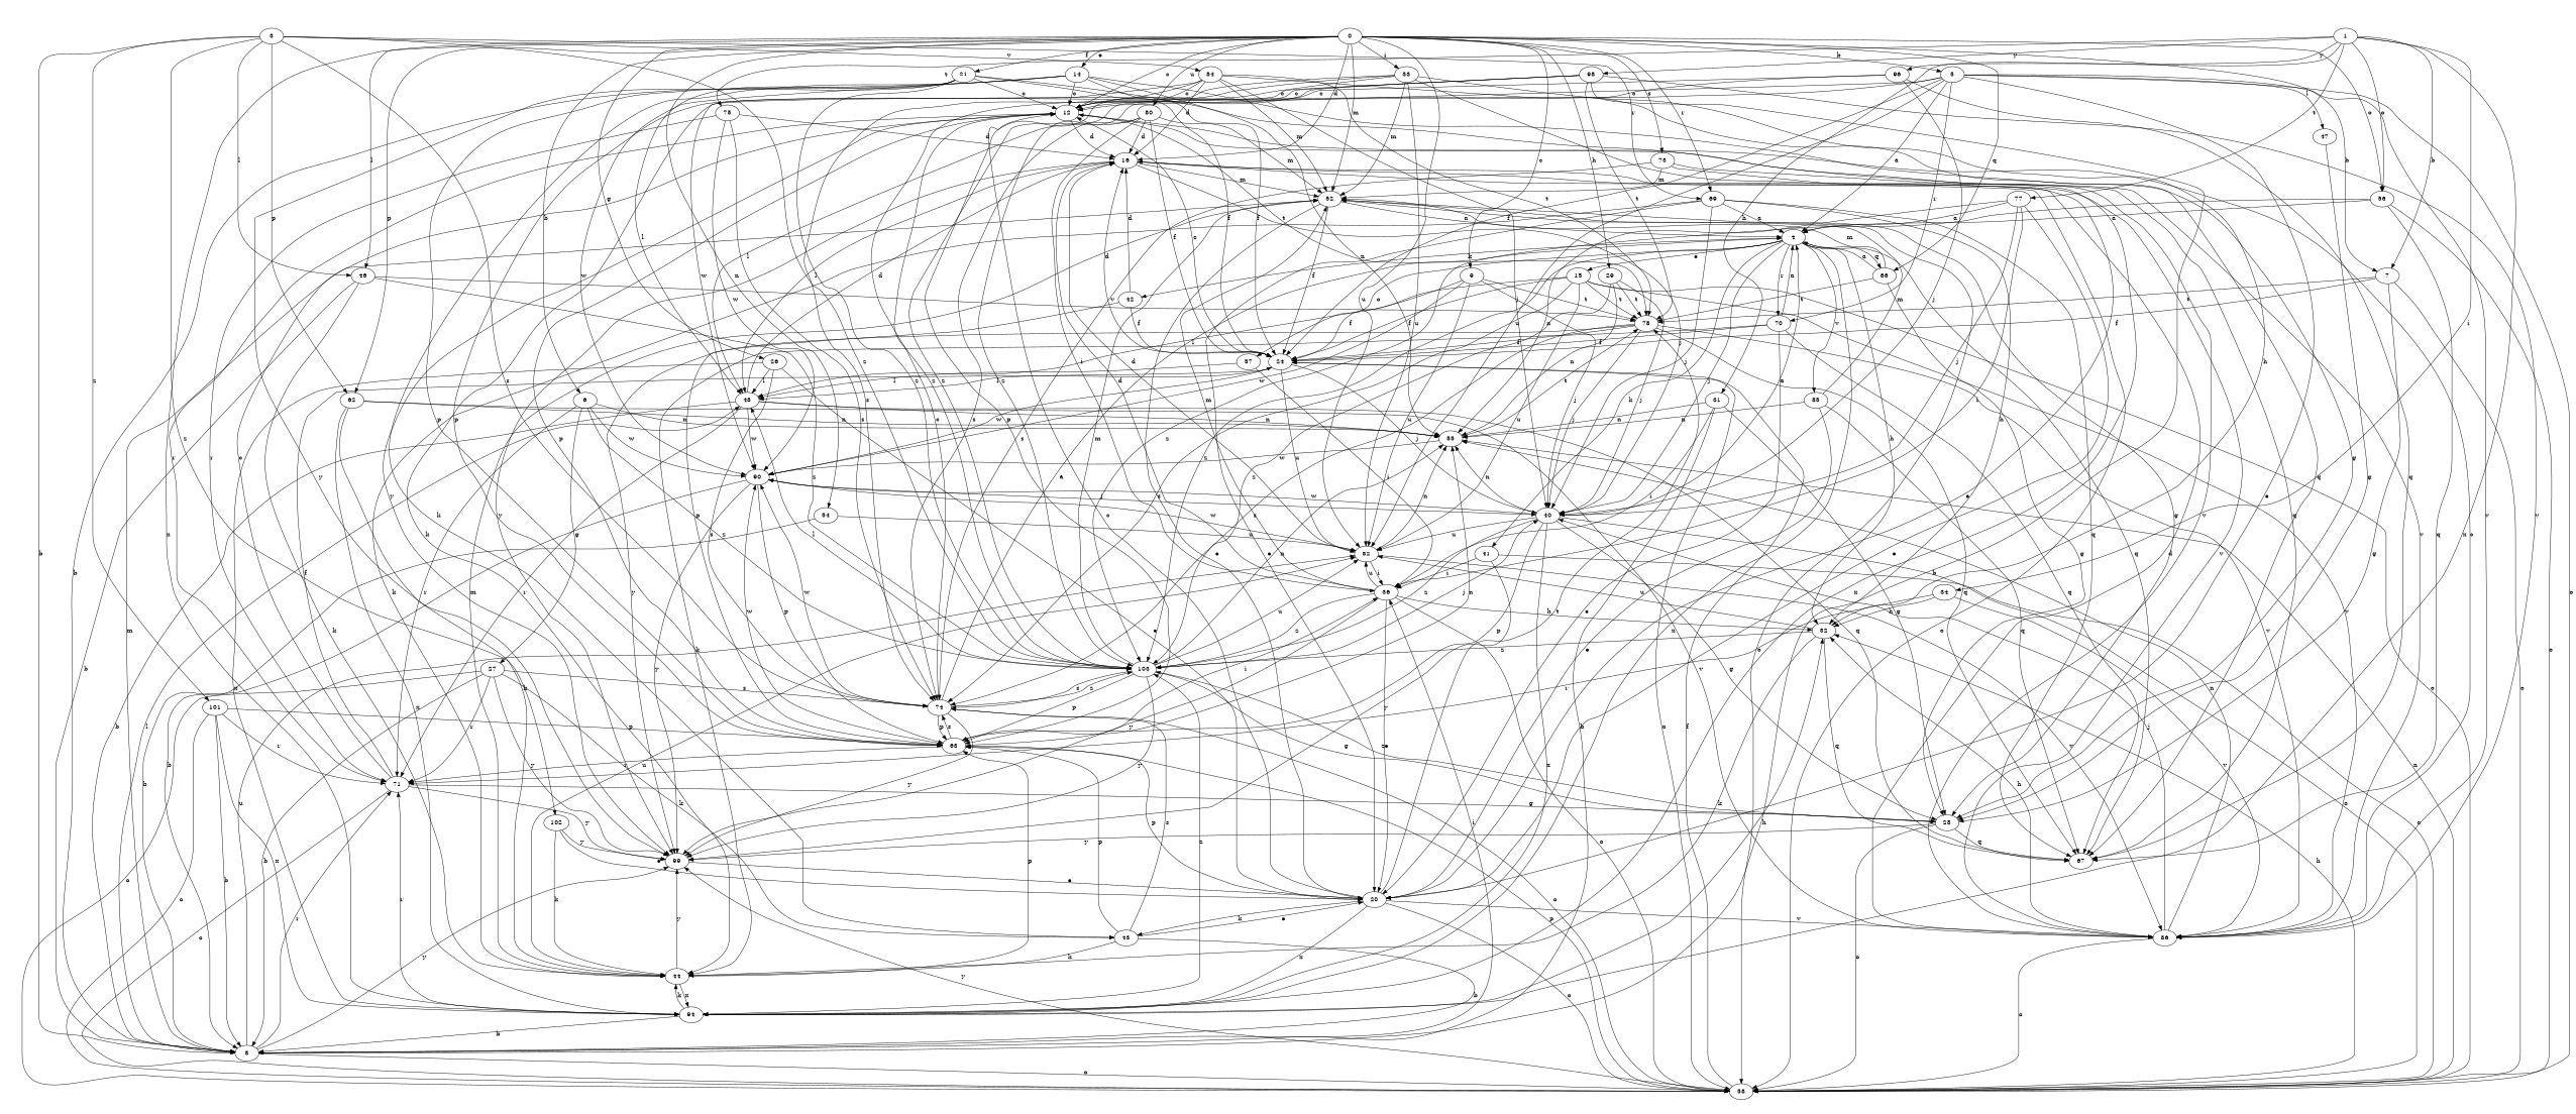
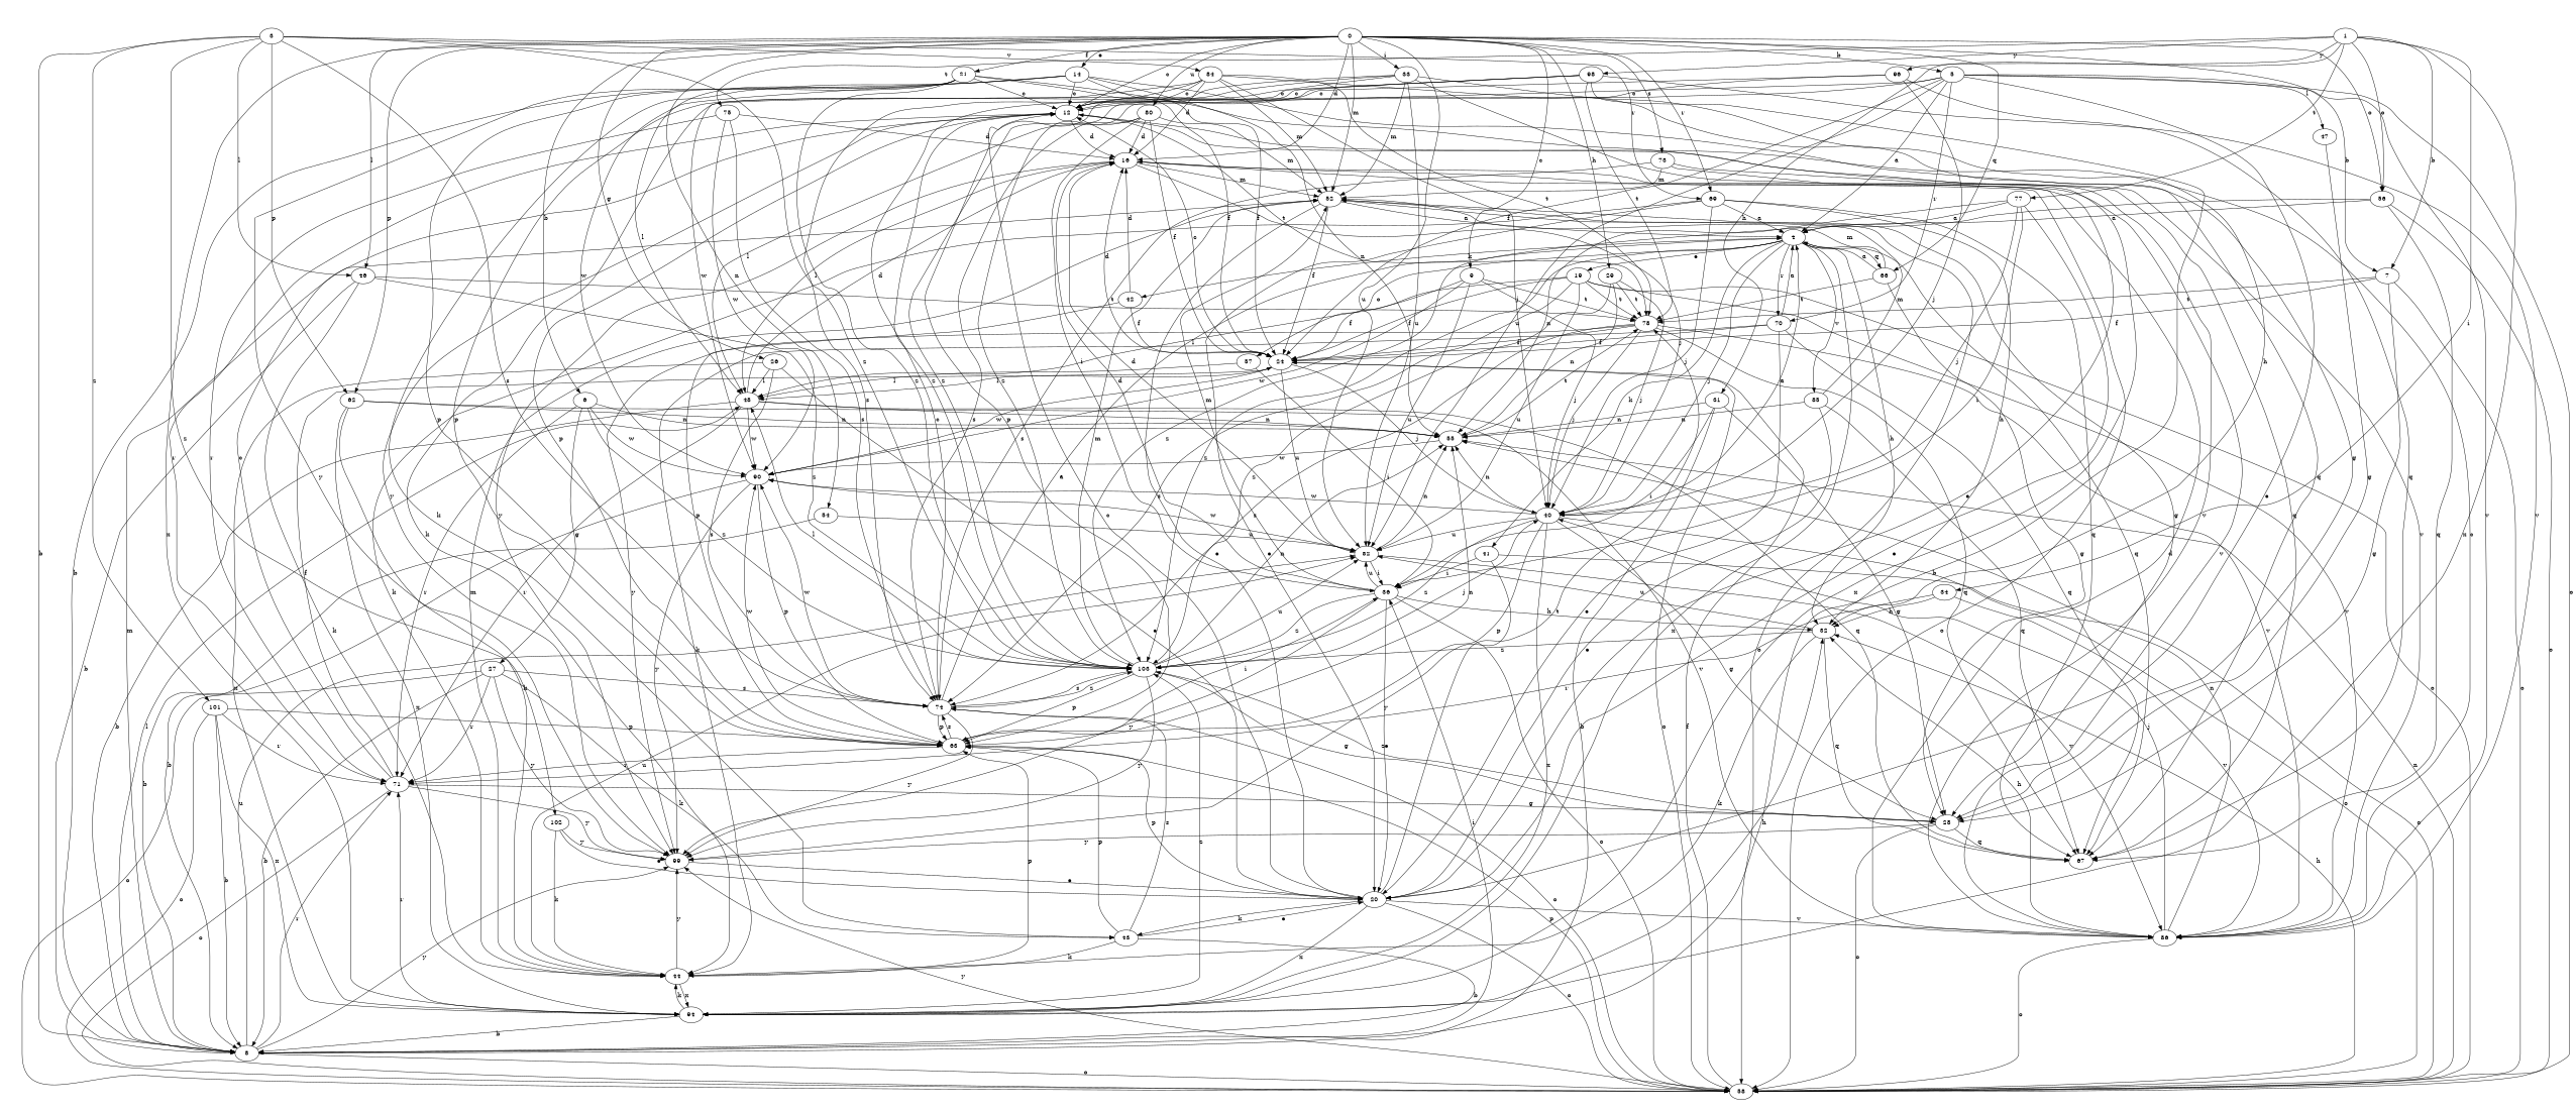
  strict digraph {
    0
    5
    6
    7
    9
    12
    16
    n8 [label=14]
    21
    26
    29
    33
    46
    52
    54
    56
    62
    66
    69
    73
    80
    82
    94
    103
    4
    70
    20
    24
    47
    58
    86
    27
    55
    71
    90
    28
    78
    40
    99
    63
    48
    8
    43
    74
    32
    44
    67
    36
    1
    31
    34
    75
    77
    96
    98
    3
    84
    101
    102
-   19 [label=15]
+   19
    41
    42
    57
    85
    0 -> 5 [label=b]
    0 -> 6 [label=b]
    0 -> 7 [label=b]
    0 -> 9 [label=c]
    0 -> 12 [label=c]
    0 -> 16 [label=d]
    0 -> n8 [label=e]
    0 -> 21 [label=f]
    0 -> 26 [label=g]
    0 -> 29 [label=h]
    0 -> 33 [label=i]
    0 -> 46 [label=l]
    0 -> 52 [label=m]
    0 -> 54 [label=n]
    0 -> 56 [label=o]
    0 -> 62 [label=p]
    0 -> 66 [label=q]
    0 -> 69 [label=r]
    0 -> 73 [label=s]
    0 -> 80 [label=u]
    0 -> 82 [label=u]
    0 -> 94 [label=x]
    5 -> 12 [label=c]
    5 -> 82 [label=u]
    5 -> 103 [label=z]
    5 -> 4 [label=a]
    5 -> 70 [label=r]
    5 -> 20 [label=e]
    5 -> 24 [label=f]
    5 -> 47 [label=l]
    5 -> 58 [label=o]
    5 -> 86 [label=v]
    6 -> 103 [label=z]
    6 -> 27 [label=g]
    6 -> 55 [label=n]
    6 -> 71 [label=r]
    6 -> 90 [label=w]
    7 -> 24 [label=f]
    7 -> 58 [label=o]
    7 -> 28 [label=g]
    7 -> 78 [label=t]
    9 -> 82 [label=u]
    9 -> 24 [label=f]
    9 -> 90 [label=w]
    9 -> 78 [label=t]
    9 -> 40 [label=j]
    12 -> 16 [label=d]
    12 -> 86 [label=v]
    12 -> 71 [label=r]
    12 -> 78 [label=t]
    12 -> 99 [label=y]
    12 -> 63 [label=p]
    16 -> 52 [label=m]
    16 -> 58 [label=o]
    16 -> 86 [label=v]
    16 -> 40 [label=j]
    16 -> 99 [label=y]
    16 -> 48 [label=l]
    n8 -> 12 [label=c]
    n8 -> 24 [label=f]
    n8 -> 55 [label=n]
    n8 -> 90 [label=w]
    n8 -> 28 [label=g]
    n8 -> 8 [label=b]
    n8 -> 43 [label=k]
    21 -> 12 [label=c]
    21 -> 103 [label=z]
    21 -> 24 [label=f]
    21 -> 86 [label=v]
    21 -> 99 [label=y]
    21 -> 63 [label=p]
    21 -> 48 [label=l]
    26 -> 94 [label=x]
    26 -> 20 [label=e]
    26 -> 48 [label=l]
    26 -> 74 [label=s]
    29 -> 103 [label=z]
    29 -> 55 [label=n]
    29 -> 78 [label=t]
    29 -> 40 [label=j]
    33 -> 12 [label=c]
    33 -> 52 [label=m]
    33 -> 82 [label=u]
    33 -> 103 [label=z]
    33 -> 20 [label=e]
    33 -> 74 [label=s]
    33 -> 32 [label=h]
    46 -> 103 [label=z]
-   46 -> 78 [label=v]
+   46 -> 78 [label=t]
    46 -> 8 [label=b]
    46 -> 44 [label=k]
    52 -> 4 [label=a]
    52 -> 20 [label=e]
    52 -> 24 [label=f]
    52 -> 58 [label=o]
    52 -> 28 [label=g]
    54 -> 82 [label=u]
    54 -> 8 [label=b]
    56 -> 103 [label=z]
    56 -> 4 [label=a]
    56 -> 58 [label=o]
    56 -> 67 [label=q]
    62 -> 94 [label=x]
    62 -> 86 [label=v]
    62 -> 55 [label=n]
    62 -> 44 [label=k]
    66 -> 52 [label=m]
    66 -> 4 [label=a]
    66 -> 28 [label=g]
    66 -> 78 [label=t]
    69 -> 4 [label=a]
    69 -> 20 [label=e]
    69 -> 40 [label=j]
    69 -> 32 [label=h]
    69 -> 44 [label=k]
    69 -> 67 [label=q]
    73 -> 52 [label=m]
    73 -> 94 [label=x]
    73 -> 74 [label=s]
    73 -> 67 [label=q]
    80 -> 16 [label=d]
    80 -> 52 [label=m]
    80 -> 24 [label=f]
    80 -> 48 [label=l]
    80 -> 74 [label=s]
    80 -> 36 [label=i]
    82 -> 16 [label=d]
    82 -> 86 [label=v]
    82 -> 55 [label=n]
    82 -> 90 [label=w]
    82 -> 36 [label=i]
    94 -> 103 [label=z]
    94 -> 71 [label=r]
    94 -> 8 [label=b]
    94 -> 32 [label=h]
    94 -> 44 [label=k]
    103 -> 52 [label=m]
    103 -> 82 [label=u]
    103 -> 55 [label=n]
    103 -> 28 [label=g]
    103 -> 40 [label=j]
    103 -> 99 [label=y]
    103 -> 63 [label=p]
    103 -> 48 [label=l]
    103 -> 74 [label=s]
    4 -> 66 [label=q]
    4 -> 94 [label=x]
    4 -> 103 [label=z]
    4 -> 70 [label=r]
    4 -> 40 [label=j]
    4 -> 32 [label=h]
    4 -> 67 [label=q]
    4 -> 19 [label=e]
    4 -> 41 [label=k]
    4 -> 42 [label=k]
    4 -> 57 [label=o]
    4 -> 85 [label=v]
    70 -> 4 [label=a]
    70 -> 20 [label=e]
    70 -> 24 [label=f]
    70 -> 44 [label=k]
    70 -> 67 [label=q]
    20 -> 12 [label=c]
    20 -> 94 [label=x]
    20 -> 58 [label=o]
    20 -> 86 [label=v]
    20 -> 78 [label=t]
    20 -> 63 [label=p]
    20 -> 43 [label=k]
    24 -> 12 [label=c]
    24 -> 16 [label=d]
    24 -> 82 [label=u]
    24 -> 58 [label=o]
    24 -> 90 [label=w]
    24 -> 40 [label=j]
    24 -> 48 [label=l]
    47 -> 28 [label=g]
    58 -> 24 [label=f]
    58 -> 55 [label=n]
    58 -> 99 [label=y]
    58 -> 63 [label=p]
    58 -> 32 [label=h]
    86 -> 12 [label=c]
    86 -> 16 [label=d]
    86 -> 58 [label=o]
    86 -> 55 [label=n]
    86 -> 40 [label=j]
    86 -> 32 [label=h]
    27 -> 58 [label=o]
    27 -> 71 [label=r]
    27 -> 99 [label=y]
    27 -> 8 [label=b]
    27 -> 43 [label=k]
    27 -> 74 [label=s]
    55 -> 90 [label=w]
    55 -> 78 [label=t]
    71 -> 12 [label=c]
    71 -> 24 [label=f]
    71 -> 58 [label=o]
    71 -> 28 [label=g]
    71 -> 99 [label=y]
-   90 -> 40 [label=j]
    90 -> 99 [label=y]
    90 -> 63 [label=p]
    90 -> 8 [label=b]
    28 -> 103 [label=z]
    28 -> 58 [label=o]
    28 -> 99 [label=y]
    28 -> 67 [label=q]
    78 -> 24 [label=f]
    78 -> 86 [label=v]
    78 -> 40 [label=j]
    78 -> 99 [label=y]
    78 -> 74 [label=s]
    78 -> 67 [label=q]
    40 -> 82 [label=u]
    40 -> 94 [label=x]
    40 -> 103 [label=z]
    40 -> 4 [label=a]
    40 -> 58 [label=o]
    40 -> 55 [label=n]
    40 -> 90 [label=w]
    40 -> 28 [label=g]
    40 -> 63 [label=p]
    99 -> 20 [label=e]
    63 -> 55 [label=n]
    63 -> 71 [label=r]
    63 -> 90 [label=w]
    63 -> 74 [label=s]
    63 -> 36 [label=i]
    48 -> 16 [label=d]
    48 -> 55 [label=n]
    48 -> 71 [label=r]
    48 -> 90 [label=w]
    48 -> 8 [label=b]
    48 -> 67 [label=q]
    8 -> 52 [label=m]
    8 -> 82 [label=u]
    8 -> 58 [label=o]
    8 -> 71 [label=r]
    8 -> 99 [label=y]
    8 -> 48 [label=l]
    8 -> 36 [label=i]
    43 -> 20 [label=e]
    43 -> 63 [label=p]
    43 -> 8 [label=b]
    43 -> 74 [label=s]
    43 -> 44 [label=k]
    74 -> 12 [label=c]
    74 -> 103 [label=z]
    74 -> 4 [label=a]
    74 -> 58 [label=o]
    74 -> 90 [label=w]
    74 -> 99 [label=y]
    74 -> 63 [label=p]
    32 -> 82 [label=u]
    32 -> 103 [label=z]
    32 -> 44 [label=k]
    32 -> 67 [label=q]
    44 -> 52 [label=m]
    44 -> 82 [label=u]
    44 -> 94 [label=x]
    44 -> 99 [label=y]
    44 -> 63 [label=p]
    36 -> 16 [label=d]
    36 -> 52 [label=m]
    36 -> 82 [label=u]
    36 -> 103 [label=z]
    36 -> 20 [label=e]
    36 -> 58 [label=o]
    36 -> 99 [label=y]
    36 -> 32 [label=h]
    1 -> 7 [label=b]
    1 -> 56 [label=o]
    1 -> 94 [label=x]
    1 -> 31 [label=h]
    1 -> 34 [label=i]
    1 -> 75 [label=t]
    1 -> 77 [label=t]
    1 -> 96 [label=y]
    1 -> 98 [label=y]
    31 -> 55 [label=n]
    31 -> 28 [label=g]
    31 -> 8 [label=b]
    31 -> 36 [label=i]
    34 -> 86 [label=v]
    34 -> 71 [label=r]
    34 -> 32 [label=h]
    75 -> 16 [label=d]
    75 -> 71 [label=r]
    75 -> 90 [label=w]
    75 -> 74 [label=s]
    77 -> 4 [label=a]
    77 -> 20 [label=e]
    77 -> 55 [label=n]
    77 -> 40 [label=j]
    77 -> 36 [label=i]
    96 -> 12 [label=c]
    96 -> 103 [label=z]
    96 -> 40 [label=j]
    96 -> 67 [label=q]
    98 -> 12 [label=c]
    98 -> 86 [label=v]
    98 -> 78 [label=t]
    98 -> 63 [label=p]
    98 -> 8 [label=b]
    98 -> 44 [label=k]
    3 -> 46 [label=l]
    3 -> 62 [label=p]
    3 -> 69 [label=r]
    3 -> 103 [label=z]
    3 -> 8 [label=b]
    3 -> 74 [label=s]
    3 -> 84 [label=v]
    3 -> 101 [label=z]
    3 -> 102 [label=z]
    84 -> 12 [label=c]
    84 -> 16 [label=d]
    84 -> 52 [label=m]
    84 -> 90 [label=w]
    84 -> 78 [label=t]
    84 -> 40 [label=j]
    84 -> 63 [label=p]
    84 -> 67 [label=q]
    101 -> 94 [label=x]
    101 -> 58 [label=o]
    101 -> 71 [label=r]
    101 -> 63 [label=p]
    101 -> 8 [label=b]
    102 -> 20 [label=e]
    102 -> 99 [label=y]
    102 -> 44 [label=k]
    19 -> 82 [label=u]
    19 -> 24 [label=f]
    19 -> 58 [label=o]
    19 -> 86 [label=v]
    19 -> 78 [label=t]
    19 -> 48 [label=l]
    19 -> 74 [label=s]
    41 -> 58 [label=o]
    41 -> 99 [label=y]
    41 -> 36 [label=i]
    42 -> 16 [label=d]
    42 -> 24 [label=f]
    42 -> 63 [label=p]
    57 -> 48 [label=l]
    57 -> 36 [label=i]
    85 -> 52 [label=m]
    85 -> 20 [label=e]
    85 -> 55 [label=n]
    85 -> 67 [label=q]
  }
